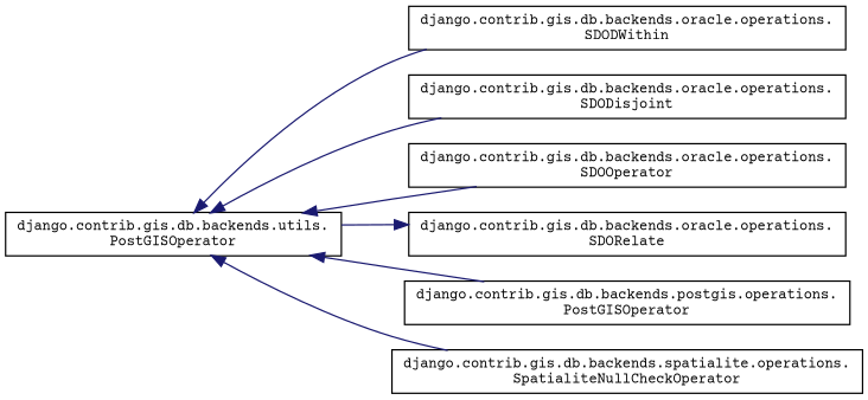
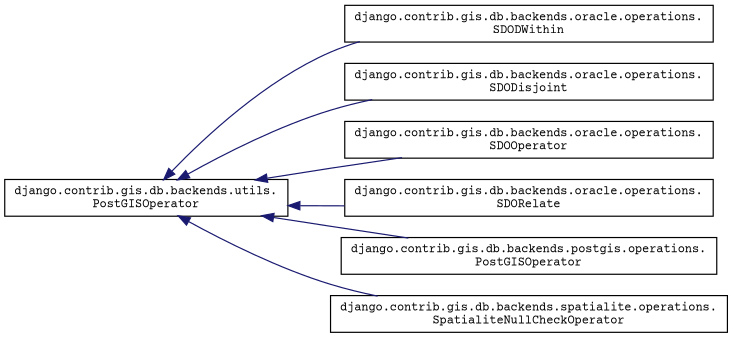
  digraph {
    fontname="Courier Prime"
    rankdir=LR
    node [color=black fillcolor=white fontname="Courier Prime" fontsize=10 shape=record style=filled]
    edge [color=midnightblue dir=back fontname="Courier Prime" fontsize=10 labelfontname=Helvetica labelfontsize=10 style=solid]
    n1 [height=0.2 label="django.contrib.gis.db.backends.utils.\lPostGISOperator" width=0.4]
    n2 [height=0.2 label="django.contrib.gis.db.backends.oracle.operations.\lSDODWithin" width=0.4]
    n3 [height=0.2 label="django.contrib.gis.db.backends.oracle.operations.\lSDODisjoint" width=0.4]
    n4 [height=0.2 label="django.contrib.gis.db.backends.oracle.operations.\lSDOOperator" width=0.4]
    n5 [height=0.2 label="django.contrib.gis.db.backends.oracle.operations.\lSDORelate" width=0.4]
    n6 [height=0.2 label="django.contrib.gis.db.backends.postgis.operations.\lPostGISOperator" width=0.4]
    n7 [height=0.2 label="django.contrib.gis.db.backends.spatialite.operations.\lSpatialiteNullCheckOperator" width=0.4]
    n1 -> n2
    n1 -> n3
    n1 -> n4
-   n5 -> n1
+   n1 -> n5
    n1 -> n6
    n1 -> n7
  }
